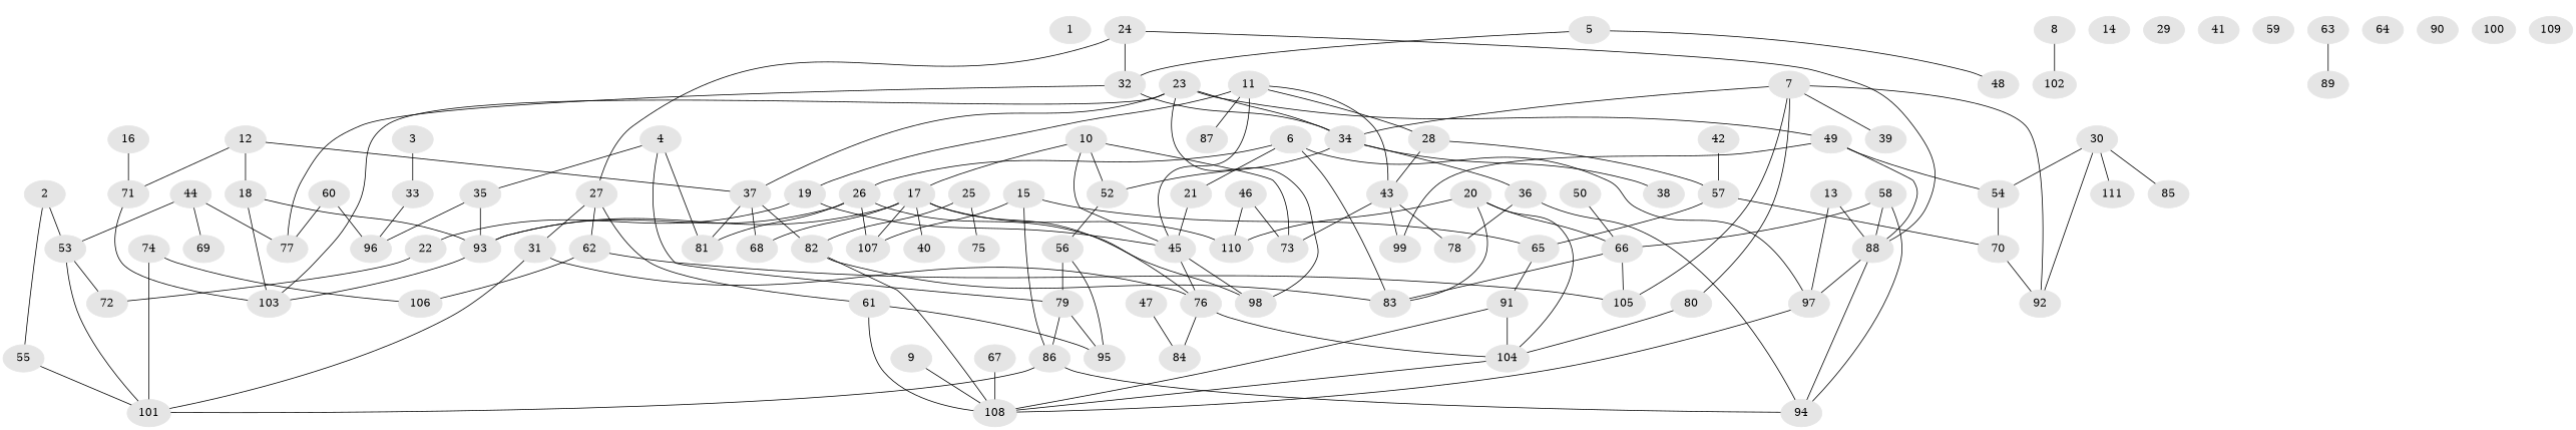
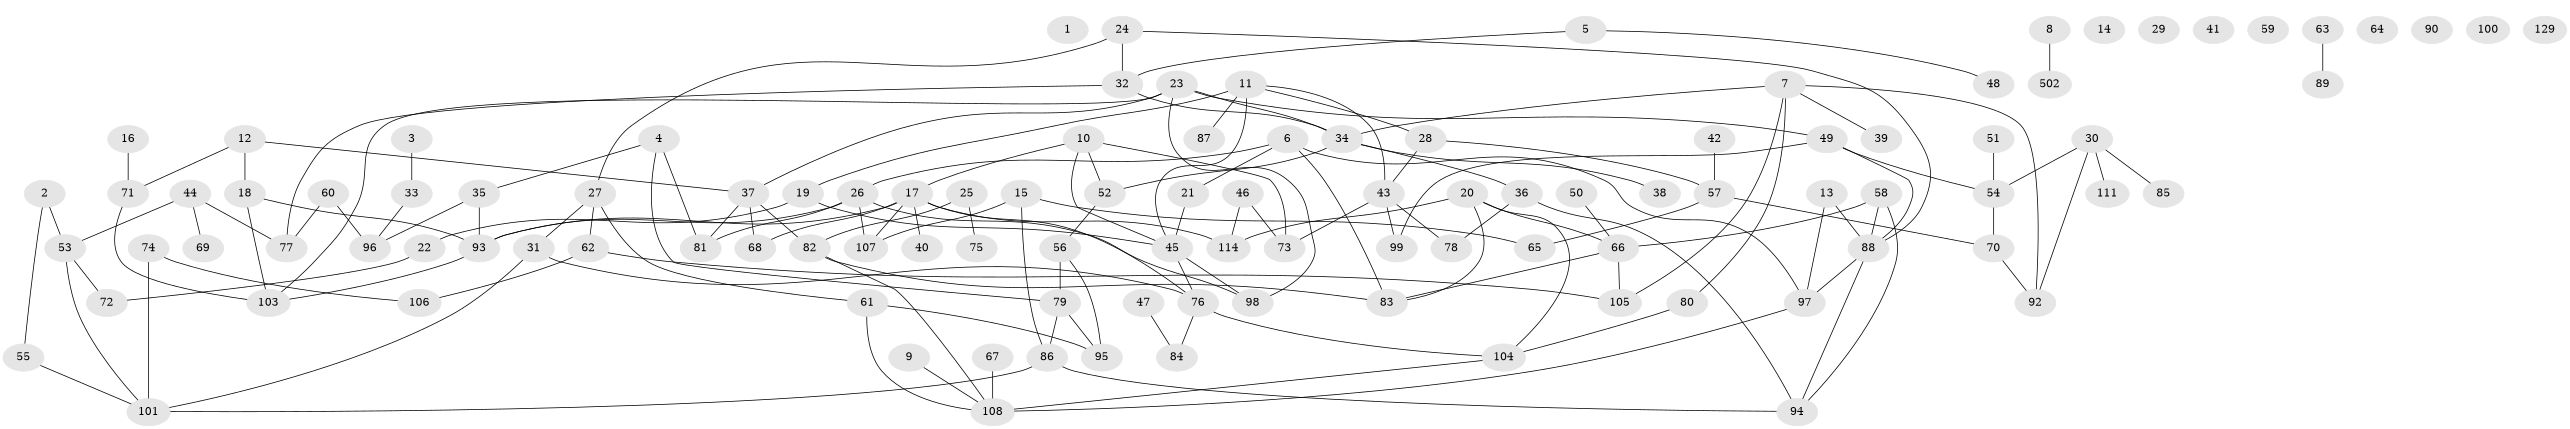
  graph {
    node [color=gray90 style=filled]
    1
    2
    53
    55
    72
    101
    3
    33
    96
    4
    35
    79
    81
    93
    86
    95
    5
    32
    48
    34
    77
    6
    21
    26
    83
    97
    45
    107
    98
    108
    7
    39
    80
    92
    105
    52
    36
    38
    104
    8
-   102
+   102 [label=502]
    9
    10
    17
    73
    40
    68
    76
-   110
+   110 [label=114]
    56
    11
    19
    28
    43
    87
    22
    57
    78
    99
    12
    18
    37
    71
    103
    82
    13
    88
    94
    14
    15
    65
-   91
    16
    84
    20
    66
    23
    49
    54
    24
    27
    31
    61
    62
    25
    75
    106
    70
    29
    30
    85
    111
    41
    42
    44
    69
    46
    47
    50
+   51
    58
    59
    60
    63
    89
    64
    67
    74
    90
    100
-   109
+   109 [label=129]
    2 -- 53
    2 -- 55
    53 -- 72
    53 -- 101
    55 -- 101
    3 -- 33
    33 -- 96
    4 -- 35
    4 -- 79
    4 -- 81
    35 -- 96
    35 -- 93
    79 -- 86
    79 -- 95
    93 -- 103
    86 -- 101
    86 -- 94
    5 -- 32
    5 -- 48
    32 -- 34
    32 -- 77
    34 -- 52
    34 -- 36
    34 -- 38
    6 -- 21
    6 -- 26
    6 -- 83
    6 -- 97
    21 -- 45
    26 -- 81
    26 -- 93
    26 -- 107
    26 -- 98
    97 -- 108
    45 -- 98
    45 -- 76
    7 -- 34
    7 -- 39
    7 -- 80
    7 -- 92
    7 -- 105
    80 -- 104
    52 -- 56
    36 -- 78
    36 -- 94
    104 -- 108
    8 -- 102
    9 -- 108
    10 -- 45
    10 -- 52
    10 -- 17
    10 -- 73
    17 -- 93
    17 -- 107
    17 -- 40
    17 -- 68
    17 -- 76
    17 -- 110
    76 -- 104
    76 -- 84
    56 -- 79
    56 -- 95
    11 -- 45
    11 -- 19
    11 -- 28
    11 -- 43
    11 -- 87
    19 -- 45
    19 -- 22
    28 -- 43
    28 -- 57
    43 -- 73
    43 -- 78
    43 -- 99
    22 -- 72
    57 -- 65
    57 -- 70
    12 -- 18
    12 -- 37
    12 -- 71
    18 -- 93
    18 -- 103
    37 -- 81
    37 -- 68
    37 -- 82
    71 -- 103
    82 -- 83
    82 -- 108
    13 -- 97
    13 -- 88
    88 -- 97
    88 -- 94
    15 -- 86
    15 -- 107
    15 -- 65
-   65 -- 91
-   91 -- 108
-   91 -- 104
    16 -- 71
    20 -- 83
    20 -- 104
    20 -- 110
    20 -- 66
    66 -- 83
    66 -- 105
    23 -- 34
    23 -- 98
    23 -- 37
    23 -- 103
    23 -- 49
    49 -- 99
    49 -- 88
    49 -- 54
    54 -- 70
    24 -- 32
    24 -- 88
    24 -- 27
    27 -- 31
    27 -- 61
    27 -- 62
    31 -- 101
    31 -- 76
    61 -- 95
    61 -- 108
    62 -- 105
    62 -- 106
    25 -- 82
    25 -- 75
    70 -- 92
    30 -- 92
    30 -- 54
    30 -- 85
    30 -- 111
    42 -- 57
    44 -- 53
    44 -- 77
    44 -- 69
    46 -- 73
    46 -- 110
    47 -- 84
    50 -- 66
+   51 -- 54
    58 -- 88
    58 -- 94
    58 -- 66
    60 -- 96
    60 -- 77
    63 -- 89
    67 -- 108
    74 -- 101
    74 -- 106
  }
